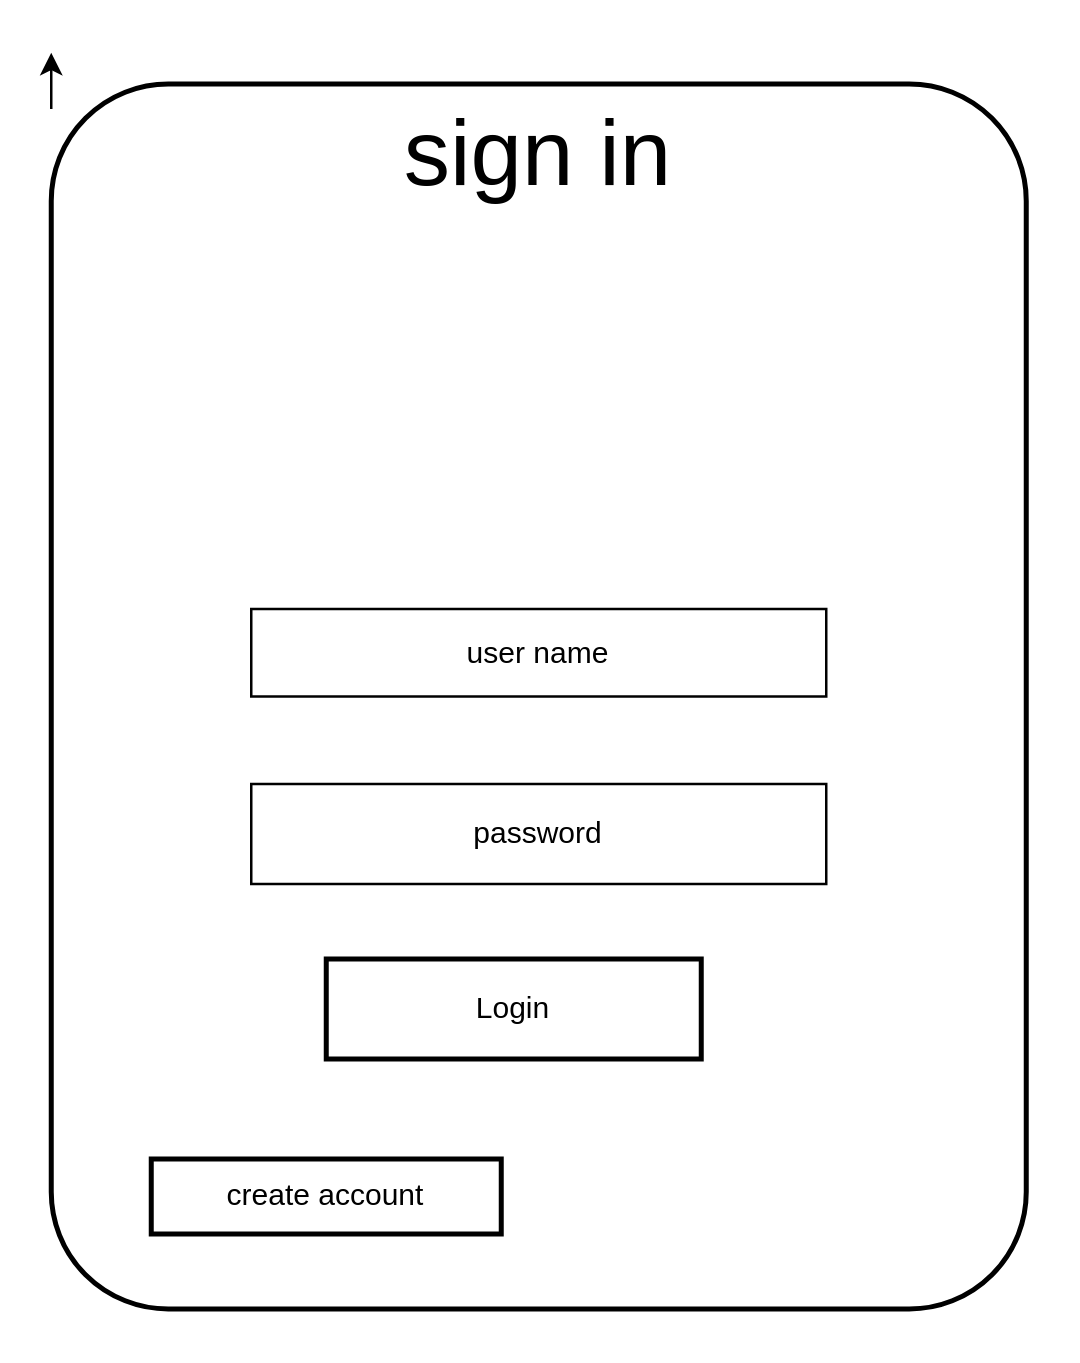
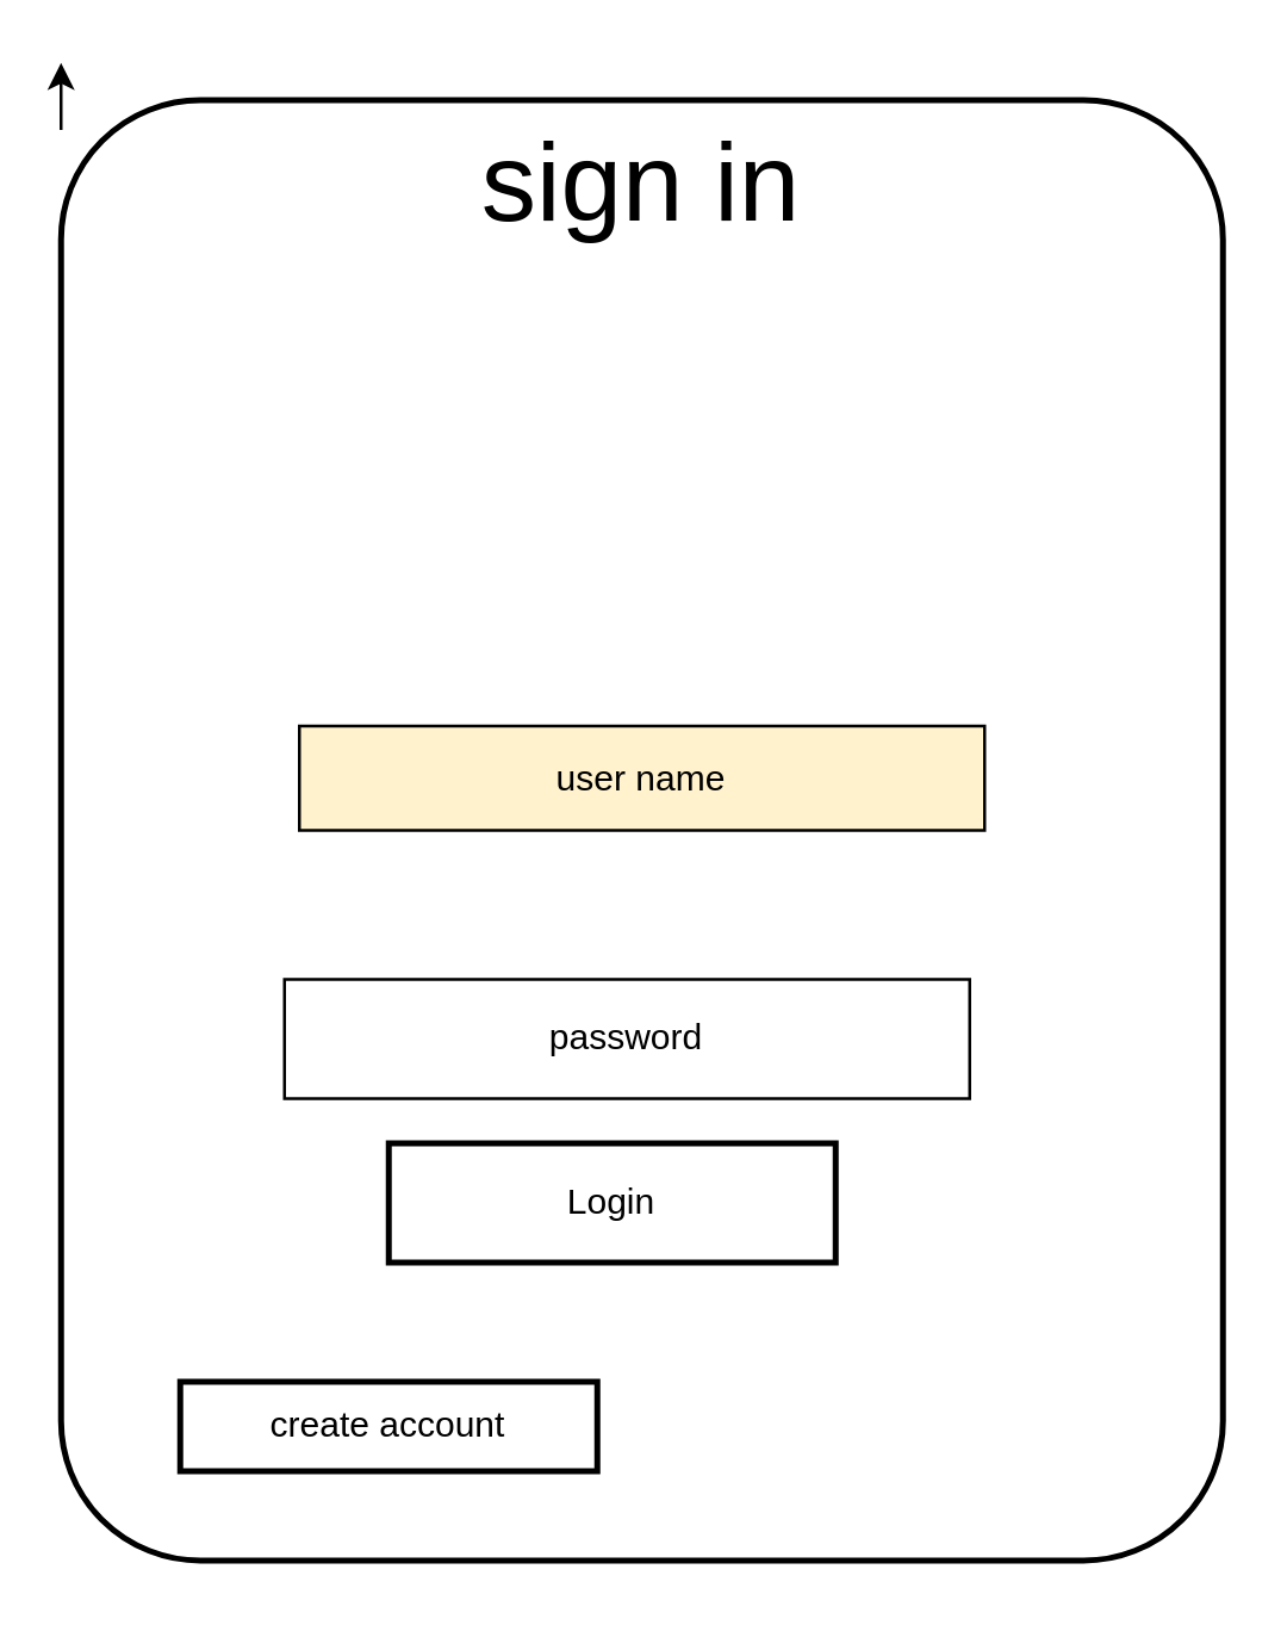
  <mxCell id="0" />
  <mxCell id="1" parent="0" />
  <mxCell id="2" style="edgeStyle=none;html=1;exitX=1;exitY=1;exitDx=0;exitDy=0;" edge="1" parent="1"><mxGeometry relative="1" as="geometry"><mxPoint x="20" y="43" as="sourcePoint" /><mxPoint x="20" y="20.5" as="targetPoint" /></mxGeometry></mxCell>
  <mxCell id="3" value="sign in" style="rounded=1;whiteSpace=wrap;html=1;align=center;strokeWidth=2;horizontal=1;verticalAlign=top;fontSize=37;arcSize=12;" vertex="1" parent="1"><mxGeometry x="20" y="33" width="390" height="490" as="geometry" /></mxCell>
- <mxCell id="4" value="user name" style="rounded=0;whiteSpace=wrap;html=1;" vertex="1" parent="1"><mxGeometry x="100" y="243" width="230" height="35" as="geometry" /></mxCell>
- <mxCell id="5" value="password" style="rounded=0;whiteSpace=wrap;html=1;" vertex="1" parent="1"><mxGeometry x="100" y="313" width="230" height="40" as="geometry" /></mxCell>
+ <mxCell id="4" value="user name" style="rounded=0;whiteSpace=wrap;html=1;fillColor=#fff2cc;" vertex="1" parent="1"><mxGeometry x="100" y="243" width="230" height="35" as="geometry" /></mxCell>
+ <mxCell id="5" value="password" style="rounded=0;whiteSpace=wrap;html=1;" vertex="1" parent="1"><mxGeometry x="95" y="328" width="230" height="40" as="geometry" /></mxCell>
  <mxCell id="6" value="Login" style="rounded=0;whiteSpace=wrap;html=1;strokeWidth=2;fontSize=12;align=center;" vertex="1" parent="1"><mxGeometry x="130" y="383" width="150" height="40" as="geometry" /></mxCell>
  <mxCell id="7" value="create account" style="rounded=0;whiteSpace=wrap;html=1;strokeWidth=2;fontSize=12;" vertex="1" parent="1"><mxGeometry x="60" y="463" width="140" height="30" as="geometry" /></mxCell>
